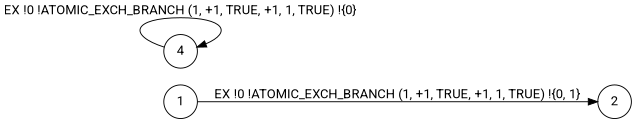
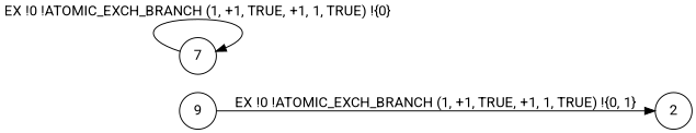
  digraph {
    fontname=Roboto
    rankdir=LR
    node [fontname=Roboto shape=circle]
    edge [fontname=Roboto]
-   1
+   1 [label=9]
    2
-   4
+   4 [label=7]
    1 -> 2 [label="EX !0 !ATOMIC_EXCH_BRANCH (1, +1, TRUE, +1, 1, TRUE) !{0, 1}"]
    4 -> 4 [label="EX !0 !ATOMIC_EXCH_BRANCH (1, +1, TRUE, +1, 1, TRUE) !{0}"]
  }
